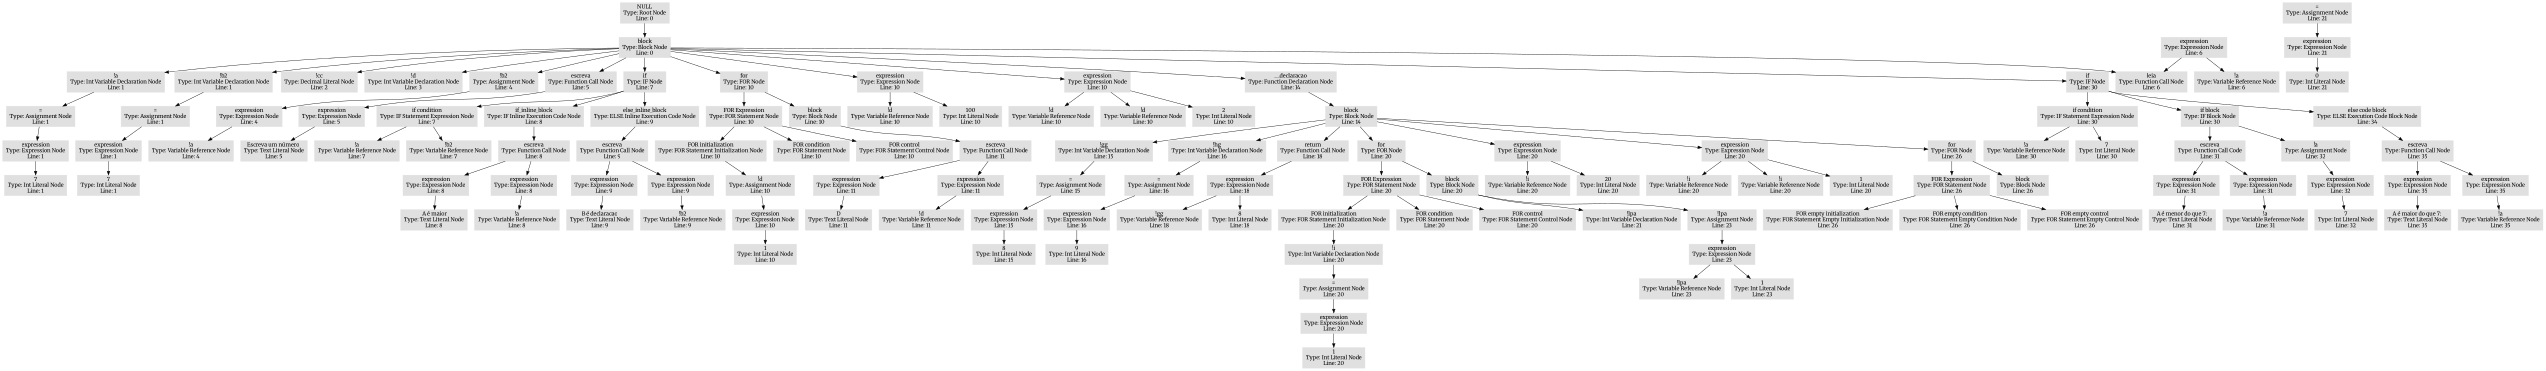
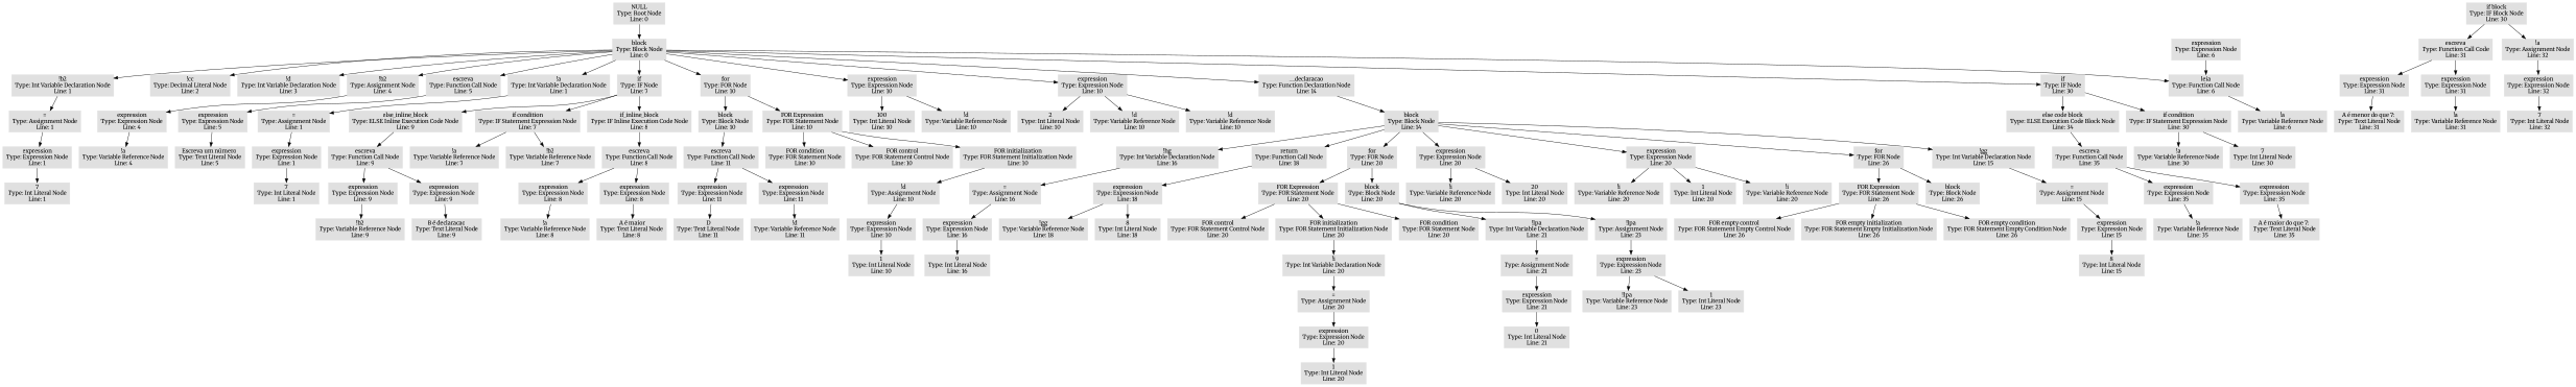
  digraph {
    fontname=Merriweather
    node [color="#E0E0E0" fontname=Merriweather shape=box style=filled]
    edge [fontname=Merriweather]
    n1 [label="NULL\nType: Root Node\nLine: 0"]
    n2 [label="block\nType: Block Node\nLine: 0"]
    n3 [label="!a\nType: Int Variable Declaration Node\nLine: 1"]
    n4 [label="!b2\nType: Int Variable Declaration Node\nLine: 1"]
    n5 [label="!cc\nType: Decimal Literal Node\nLine: 2"]
    n6 [label="!d\nType: Int Variable Declaration Node\nLine: 3"]
    n7 [label="!b2\nType: Assignment Node\nLine: 4"]
    n8 [label="escreva\nType: Function Call Node\nLine: 5"]
    n9 [label="leia\nType: Function Call Node\nLine: 6"]
    n10 [label="if\nType: IF Node\nLine: 7"]
    n11 [label="for\nType: FOR Node\nLine: 10"]
    n12 [label="expression\nType: Expression Node\nLine: 10"]
    n13 [label="expression\nType: Expression Node\nLine: 10"]
    n14 [label="__declaracao\nType: Function Declaration Node\nLine: 14"]
    n15 [label="if\nType: IF Node\nLine: 30"]
    n16 [label="=\nType: Assignment Node\nLine: 1"]
    n17 [label="=\nType: Assignment Node\nLine: 1"]
    n18 [label="expression\nType: Expression Node\nLine: 4"]
    n19 [label="expression\nType: Expression Node\nLine: 5"]
    n20 [label="if condition\nType: IF Statement Expression Node\nLine: 7"]
    n21 [label="if_inline_block\nType: IF Inline Execution Code Node\nLine: 8"]
    n22 [label="else_inline_block\nType: ELSE Inline Execution Code Node\nLine: 9"]
    n23 [label="FOR Expression\nType: FOR Statement Node\nLine: 10"]
    n24 [label="block\nType: Block Node\nLine: 10"]
    n25 [label="!d\nType: Variable Reference Node\nLine: 10"]
    n26 [label="100\nType: Int Literal Node\nLine: 10"]
    n27 [label="!d\nType: Variable Reference Node\nLine: 10"]
    n28 [label="!d\nType: Variable Reference Node\nLine: 10"]
    n29 [label="2\nType: Int Literal Node\nLine: 10"]
    n30 [label="block\nType: Block Node\nLine: 14"]
    n31 [label="if condition\nType: IF Statement Expression Node\nLine: 30"]
    n32 [label="if block\nType: IF Block Node\nLine: 30"]
    n33 [label="else code block\nType: ELSE Execution Code Block Node\nLine: 34"]
    n34 [label="expression\nType: Expression Node\nLine: 1"]
    n35 [label="7\nType: Int Literal Node\nLine: 1"]
    n36 [label="expression\nType: Expression Node\nLine: 1"]
    n37 [label="7\nType: Int Literal Node\nLine: 1"]
    n38 [label="!a\nType: Variable Reference Node\nLine: 4"]
    n39 [label="Escreva um número \nType: Text Literal Node\nLine: 5"]
    n40 [label="expression\nType: Expression Node\nLine: 6"]
    n41 [label="!a\nType: Variable Reference Node\nLine: 6"]
    n42 [label="!a\nType: Variable Reference Node\nLine: 7"]
    n43 [label="!b2\nType: Variable Reference Node\nLine: 7"]
    n44 [label="escreva\nType: Function Call Node\nLine: 8"]
    n45 [label="escreva\nType: Function Call Node\nLine: 9"]
    n46 [label="expression\nType: Expression Node\nLine: 8"]
    n47 [label="expression\nType: Expression Node\nLine: 8"]
    n48 [label=" A é maior\nType: Text Literal Node\nLine: 8"]
    n49 [label="!a\nType: Variable Reference Node\nLine: 8"]
    n50 [label="expression\nType: Expression Node\nLine: 9"]
    n51 [label="expression\nType: Expression Node\nLine: 9"]
    n52 [label="B é declaracao\nType: Text Literal Node\nLine: 9"]
    n53 [label="!b2\nType: Variable Reference Node\nLine: 9"]
    n54 [label="FOR initialization\nType: FOR Statement Initialization Node\nLine: 10"]
    n55 [label="FOR condition\nType: FOR Statement Node\nLine: 10"]
    n56 [label="FOR control\nType: FOR Statement Control Node\nLine: 10"]
    n57 [label="escreva\nType: Function Call Node\nLine: 11"]
    n58 [label="!d\nType: Assignment Node\nLine: 10"]
    n59 [label="expression\nType: Expression Node\nLine: 10"]
    n60 [label="1\nType: Int Literal Node\nLine: 10"]
    n61 [label="expression\nType: Expression Node\nLine: 11"]
    n62 [label="expression\nType: Expression Node\nLine: 11"]
    n63 [label="D\nType: Text Literal Node\nLine: 11"]
    n64 [label="!d\nType: Variable Reference Node\nLine: 11"]
    n65 [label="!gg\nType: Int Variable Declaration Node\nLine: 15"]
    n66 [label="!hg\nType: Int Variable Declaration Node\nLine: 16"]
    n67 [label="return\nType: Function Call Node\nLine: 18"]
    n68 [label="for\nType: FOR Node\nLine: 20"]
    n69 [label="expression\nType: Expression Node\nLine: 20"]
    n70 [label="expression\nType: Expression Node\nLine: 20"]
    n71 [label="for\nType: FOR Node\nLine: 26"]
    n72 [label="=\nType: Assignment Node\nLine: 15"]
    n73 [label="=\nType: Assignment Node\nLine: 16"]
    n74 [label="expression\nType: Expression Node\nLine: 18"]
    n75 [label="FOR Expression\nType: FOR Statement Node\nLine: 20"]
    n76 [label="block\nType: Block Node\nLine: 20"]
    n77 [label="!i\nType: Variable Reference Node\nLine: 20"]
    n78 [label="20\nType: Int Literal Node\nLine: 20"]
    n79 [label="!i\nType: Variable Reference Node\nLine: 20"]
    n80 [label="!i\nType: Variable Reference Node\nLine: 20"]
    n81 [label="1\nType: Int Literal Node\nLine: 20"]
    n82 [label="FOR Expression\nType: FOR Statement Node\nLine: 26"]
    n83 [label="block\nType: Block Node\nLine: 26"]
    n84 [label="expression\nType: Expression Node\nLine: 15"]
    n85 [label="8\nType: Int Literal Node\nLine: 15"]
    n86 [label="expression\nType: Expression Node\nLine: 16"]
    n87 [label="9\nType: Int Literal Node\nLine: 16"]
    n88 [label="!gg\nType: Variable Reference Node\nLine: 18"]
    n89 [label="8\nType: Int Literal Node\nLine: 18"]
    n90 [label="FOR initialization\nType: FOR Statement Initialization Node\nLine: 20"]
    n91 [label="FOR condition\nType: FOR Statement Node\nLine: 20"]
    n92 [label="FOR control\nType: FOR Statement Control Node\nLine: 20"]
    n93 [label="!lpa\nType: Int Variable Declaration Node\nLine: 21"]
    n94 [label="!lpa\nType: Assignment Node\nLine: 23"]
    n95 [label="!i\nType: Int Variable Declaration Node\nLine: 20"]
    n96 [label="=\nType: Assignment Node\nLine: 20"]
    n97 [label="expression\nType: Expression Node\nLine: 20"]
    n98 [label="1\nType: Int Literal Node\nLine: 20"]
    n99 [label="=\nType: Assignment Node\nLine: 21"]
    n100 [label="expression\nType: Expression Node\nLine: 23"]
    n101 [label="expression\nType: Expression Node\nLine: 21"]
    n102 [label="0\nType: Int Literal Node\nLine: 21"]
    n103 [label="!lpa\nType: Variable Reference Node\nLine: 23"]
    n104 [label="1\nType: Int Literal Node\nLine: 23"]
    n105 [label="FOR empty initialization\nType: FOR Statement Empty Initialization Node\nLine: 26"]
    n106 [label="FOR empty condition\nType: FOR Statement Empty Condition Node\nLine: 26"]
    n107 [label="FOR empty control\nType: FOR Statement Empty Control Node\nLine: 26"]
    n108 [label="!a\nType: Variable Reference Node\nLine: 30"]
    n109 [label="7\nType: Int Literal Node\nLine: 30"]
    n110 [label="escreva\nType: Function Call Code\nLine: 31"]
    n111 [label="!a\nType: Assignment Node\nLine: 32"]
    n112 [label="escreva\nType: Function Call Node\nLine: 35"]
    n113 [label="expression\nType: Expression Node\nLine: 31"]
    n114 [label="expression\nType: Expression Node\nLine: 31"]
    n115 [label="expression\nType: Expression Node\nLine: 32"]
    n116 [label="A é menor do que 7: \nType: Text Literal Node\nLine: 31"]
    n117 [label="!a\nType: Variable Reference Node\nLine: 31"]
    n118 [label="7\nType: Int Literal Node\nLine: 32"]
    n119 [label="expression\nType: Expression Node\nLine: 35"]
    n120 [label="expression\nType: Expression Node\nLine: 35"]
    n121 [label="A é maior do que 7: \nType: Text Literal Node\nLine: 35"]
    n122 [label="!a\nType: Variable Reference Node\nLine: 35"]
    n1 -> n2
    n2 -> n3
    n2 -> n4
    n2 -> n5
    n2 -> n6
    n2 -> n7
    n2 -> n8
    n2 -> n9
    n2 -> n10
    n2 -> n11
    n2 -> n12
    n2 -> n13
    n2 -> n14
    n2 -> n15
    n3 -> n16
    n4 -> n17
    n7 -> n18
    n8 -> n19
    n10 -> n20
    n10 -> n21
    n10 -> n22
    n11 -> n23
    n11 -> n24
    n12 -> n25
    n12 -> n26
    n13 -> n27
    n13 -> n28
    n13 -> n29
    n14 -> n30
    n15 -> n31
-   n15 -> n32
    n15 -> n33
    n16 -> n34
    n17 -> n36
    n18 -> n38
    n19 -> n39
    n20 -> n42
    n20 -> n43
    n21 -> n44
    n22 -> n45
    n23 -> n54
    n23 -> n55
    n23 -> n56
    n24 -> n57
    n30 -> n65
    n30 -> n66
    n30 -> n67
    n30 -> n68
    n30 -> n69
    n30 -> n70
    n30 -> n71
    n31 -> n108
    n31 -> n109
    n32 -> n110
    n32 -> n111
    n33 -> n112
    n34 -> n35
    n36 -> n37
    n40 -> n9
-   n40 -> n41
+   n9 -> n41
    n44 -> n46
    n44 -> n47
    n45 -> n50
    n45 -> n51
    n46 -> n48
    n47 -> n49
    n50 -> n52
    n51 -> n53
    n54 -> n58
    n57 -> n61
    n57 -> n62
    n58 -> n59
    n59 -> n60
    n61 -> n63
    n62 -> n64
    n65 -> n72
    n66 -> n73
    n67 -> n74
    n68 -> n75
    n68 -> n76
    n69 -> n77
    n69 -> n78
    n70 -> n79
    n70 -> n80
    n70 -> n81
    n71 -> n82
    n71 -> n83
    n72 -> n84
    n73 -> n86
    n74 -> n88
    n74 -> n89
    n75 -> n90
    n75 -> n91
    n75 -> n92
    n76 -> n93
    n76 -> n94
    n82 -> n105
    n82 -> n106
    n82 -> n107
    n84 -> n85
    n86 -> n87
    n90 -> n95
+   n93 -> n99
    n94 -> n100
    n95 -> n96
    n96 -> n97
    n97 -> n98
    n99 -> n101
    n100 -> n103
    n100 -> n104
    n101 -> n102
    n110 -> n113
    n110 -> n114
    n111 -> n115
    n112 -> n119
    n112 -> n120
    n113 -> n116
    n114 -> n117
    n115 -> n118
    n119 -> n121
    n120 -> n122
  }
